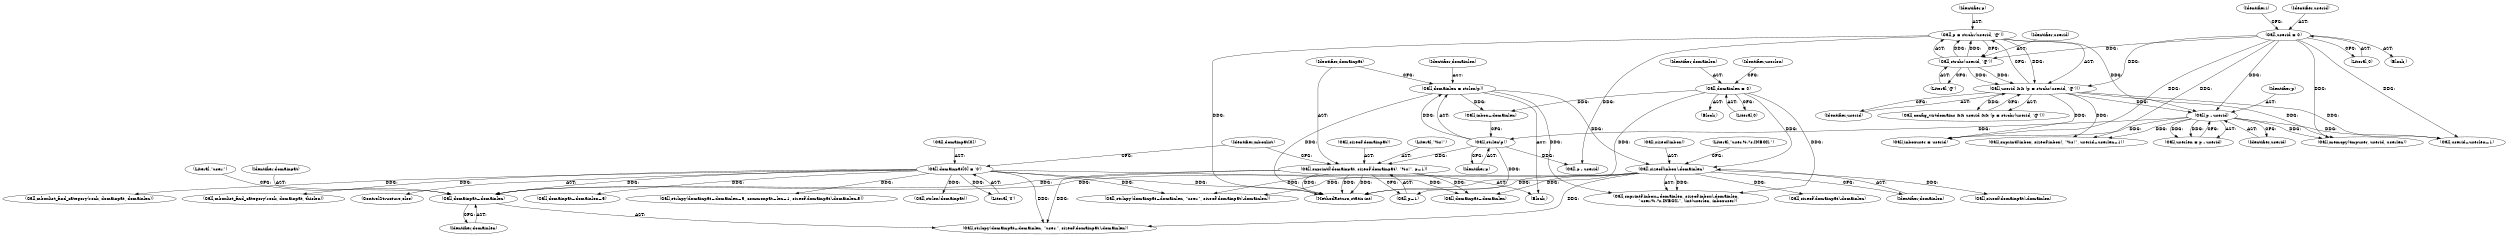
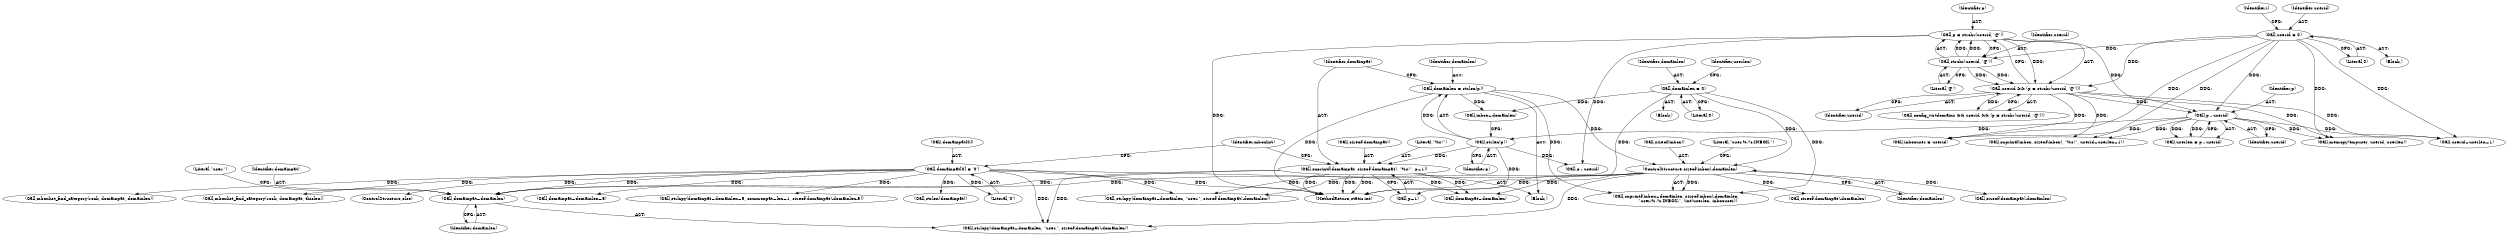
  digraph {
    n1 [label="(Call,domainpat+domainlen)"]
    n2 [label="(Call,strlcpy(domainpat+domainlen, \"user.\", sizeof(domainpat)-domainlen))"]
    n3 [label="(Identifier,domainlen)"]
    n4 [label="(Call,domainpat[0] = '\0')"]
    n5 [label="(Call,domainpat+domainlen+5)"]
    n6 [label="(MethodReturn,static int)"]
    n7 [label="(Call,strlcpy(domainpat+domainlen+5, commonpat+len+1, sizeof(domainpat)-domainlen-5))"]
    n8 [label="(Call,strlen(domainpat))"]
    n9 [label="(Literal,'\0')"]
    n10 [label="(Call,mboxlist_find_category(rock, domainpat, domainlen))"]
    n11 [label="(Call,mboxlist_find_category(rock, domainpat, thislen))"]
    n12 [label="(Call,strlcpy(domainpat+domainlen, \"user.\", sizeof(domainpat)-domainlen))"]
    n13 [label="(ControlStructure,else)"]
    n14 [label="(Call,domainpat+domainlen)"]
    n15 [label="(Call,snprintf(domainpat, sizeof(domainpat), \"%s!\", p+1))"]
    n16 [label="(Block,)"]
    n17 [label="(Call,p+1)"]
    n18 [label="(Call,strlen(p))"]
    n19 [label="(Call,domainlen = strlen(p))"]
    n20 [label="(Call,p - userid)"]
    n21 [label="(Identifier,p)"]
-   n22 [label="(Call,sizeof(inbox)-domainlen)"]
+   n22 [label="(ControlStructure,sizeof(inbox)-domainlen)"]
    n23 [label="(Call,snprintf(inbox+domainlen, sizeof(inbox)-domainlen,\n                 \"user.%.*s.INBOX.\", (int)userlen, inboxuser))"]
    n24 [label="(Call,inbox+domainlen)"]
    n25 [label="(Call,p - userid)"]
    n26 [label="(Call,userid+userlen+1)"]
    n27 [label="(Call,userlen = p - userid)"]
    n28 [label="(Call,snprintf(inbox, sizeof(inbox), \"%s!\", userid+userlen+1))"]
    n29 [label="(Call,memcpy(tmpuser, userid, userlen))"]
    n30 [label="(Call,inboxuser = userid)"]
    n31 [label="(Identifier,userid)"]
    n32 [label="(Call,p = strchr(userid, '@'))"]
    n33 [label="(Call,strchr(userid, '@'))"]
    n34 [label="(Call,userid && (p = strchr(userid, '@')))"]
    n35 [label="(Literal,'@')"]
    n36 [label="(Identifier,userid)"]
    n37 [label="(Call,config_virtdomains && userid && (p = strchr(userid, '@')))"]
    n38 [label="(Call,userid = 0)"]
    n39 [label="(Literal,0)"]
    n40 [label="(Block,)"]
    n41 [label="(Call,sizeof(domainpat)-domainlen)"]
    n42 [label="(Identifier,domainlen)"]
    n43 [label="(Call,sizeof(domainpat)-domainlen)"]
    n44 [label="(Call,domainlen = 0)"]
    n45 [label="(Literal,0)"]
    n46 [label="(Block,)"]
    n47 [label="(Identifier,i)"]
    n48 [label="(Call,sizeof(domainpat))"]
    n49 [label="(Identifier,p)"]
    n50 [label="(Identifier,mboxlist)"]
    n51 [label="(Call,sizeof(inbox))"]
    n52 [label="(Identifier,domainpat)"]
    n53 [label="(Identifier,domainlen)"]
    n54 [label="(Identifier,domainlen)"]
    n55 [label="(Identifier,domainpat)"]
    n56 [label="(Identifier,p)"]
    n57 [label="(Literal,\"user.\")"]
    n58 [label="(Identifier,userid)"]
    n59 [label="(Identifier,userlen)"]
    n60 [label="(Literal,\"user.%.*s.INBOX.\")"]
    n61 [label="(Literal,\"%s!\")"]
    n62 [label="(Call,domainpat[0])"]
    n63 [label="(Identifier,userid)"]
    n1 -> n2 [label="AST: "]
    n1 -> n3 [label="CFG: "]
    n3 -> n1 [label="AST: "]
    n4 -> n1 [label="DDG: "]
    n4 -> n2 [label="DDG: "]
    n4 -> n5 [label="DDG: "]
    n4 -> n6 [label="DDG: "]
    n4 -> n7 [label="DDG: "]
    n4 -> n8 [label="DDG: "]
    n4 -> n9 [label="DDG: "]
    n4 -> n10 [label="DDG: "]
    n4 -> n11 [label="DDG: "]
    n4 -> n12 [label="DDG: "]
-   n4 -> n13 [label="AST: "]
+   n4 -> n13 [label="DDG: "]
    n4 -> n14 [label="DDG: "]
    n9 -> n4 [label="AST: "]
    n15 -> n1 [label="DDG: "]
    n15 -> n2 [label="DDG: "]
    n15 -> n6 [label="DDG: "]
    n15 -> n6 [label="DDG: "]
    n15 -> n6 [label="DDG: "]
    n15 -> n12 [label="DDG: "]
    n15 -> n14 [label="DDG: "]
    n15 -> n16 [label="AST: "]
    n15 -> n17 [label="CFG: "]
    n17 -> n15 [label="AST: "]
    n18 -> n15 [label="DDG: "]
    n18 -> n17 [label="DDG: "]
    n18 -> n19 [label="AST: "]
    n18 -> n19 [label="DDG: "]
    n18 -> n20 [label="DDG: "]
    n18 -> n21 [label="CFG: "]
    n19 -> n6 [label="DDG: "]
    n19 -> n16 [label="AST: "]
    n19 -> n22 [label="DDG: "]
    n19 -> n23 [label="DDG: "]
    n19 -> n24 [label="DDG: "]
    n21 -> n18 [label="AST: "]
    n22 -> n1 [label="DDG: "]
    n22 -> n2 [label="DDG: "]
    n22 -> n6 [label="DDG: "]
    n22 -> n12 [label="DDG: "]
    n22 -> n14 [label="DDG: "]
    n22 -> n23 [label="AST: "]
    n22 -> n23 [label="DDG: "]
    n22 -> n41 [label="DDG: "]
    n22 -> n42 [label="CFG: "]
    n22 -> n43 [label="DDG: "]
    n24 -> n18 [label="CFG: "]
    n25 -> n18 [label="DDG: "]
    n25 -> n26 [label="DDG: "]
    n25 -> n27 [label="AST: "]
    n25 -> n27 [label="DDG: "]
    n25 -> n27 [label="DDG: "]
    n25 -> n28 [label="DDG: "]
    n25 -> n29 [label="DDG: "]
    n25 -> n30 [label="DDG: "]
    n25 -> n31 [label="CFG: "]
    n27 -> n25 [label="CFG: "]
    n31 -> n25 [label="AST: "]
    n32 -> n6 [label="DDG: "]
    n32 -> n20 [label="DDG: "]
    n32 -> n25 [label="DDG: "]
    n32 -> n33 [label="CFG: "]
    n32 -> n34 [label="AST: "]
    n32 -> n34 [label="DDG: "]
    n33 -> n32 [label="AST: "]
    n33 -> n32 [label="DDG: "]
    n33 -> n32 [label="DDG: "]
    n33 -> n34 [label="DDG: "]
    n33 -> n34 [label="DDG: "]
    n33 -> n35 [label="CFG: "]
    n34 -> n25 [label="DDG: "]
    n34 -> n26 [label="DDG: "]
    n34 -> n28 [label="DDG: "]
    n34 -> n29 [label="DDG: "]
    n34 -> n30 [label="DDG: "]
    n34 -> n32 [label="CFG: "]
    n34 -> n36 [label="CFG: "]
    n34 -> n37 [label="AST: "]
    n34 -> n37 [label="DDG: "]
    n35 -> n33 [label="AST: "]
    n36 -> n34 [label="AST: "]
    n37 -> n34 [label="CFG: "]
    n38 -> n25 [label="DDG: "]
    n38 -> n26 [label="DDG: "]
    n38 -> n28 [label="DDG: "]
    n38 -> n29 [label="DDG: "]
    n38 -> n30 [label="DDG: "]
    n38 -> n33 [label="DDG: "]
    n38 -> n34 [label="DDG: "]
    n38 -> n39 [label="CFG: "]
    n38 -> n40 [label="AST: "]
    n39 -> n38 [label="AST: "]
    n42 -> n22 [label="AST: "]
    n44 -> n6 [label="DDG: "]
    n44 -> n22 [label="DDG: "]
    n44 -> n23 [label="DDG: "]
    n44 -> n24 [label="DDG: "]
    n44 -> n45 [label="CFG: "]
    n44 -> n46 [label="AST: "]
    n45 -> n44 [label="AST: "]
    n47 -> n38 [label="CFG: "]
    n48 -> n15 [label="AST: "]
    n49 -> n32 [label="AST: "]
    n50 -> n4 [label="CFG: "]
    n50 -> n15 [label="CFG: "]
    n51 -> n22 [label="AST: "]
    n52 -> n15 [label="AST: "]
    n52 -> n19 [label="CFG: "]
    n53 -> n44 [label="AST: "]
    n54 -> n19 [label="AST: "]
    n55 -> n1 [label="AST: "]
    n56 -> n25 [label="AST: "]
    n57 -> n1 [label="CFG: "]
    n58 -> n38 [label="AST: "]
    n59 -> n44 [label="CFG: "]
    n60 -> n22 [label="CFG: "]
    n61 -> n15 [label="AST: "]
    n62 -> n4 [label="AST: "]
    n63 -> n33 [label="AST: "]
  }
